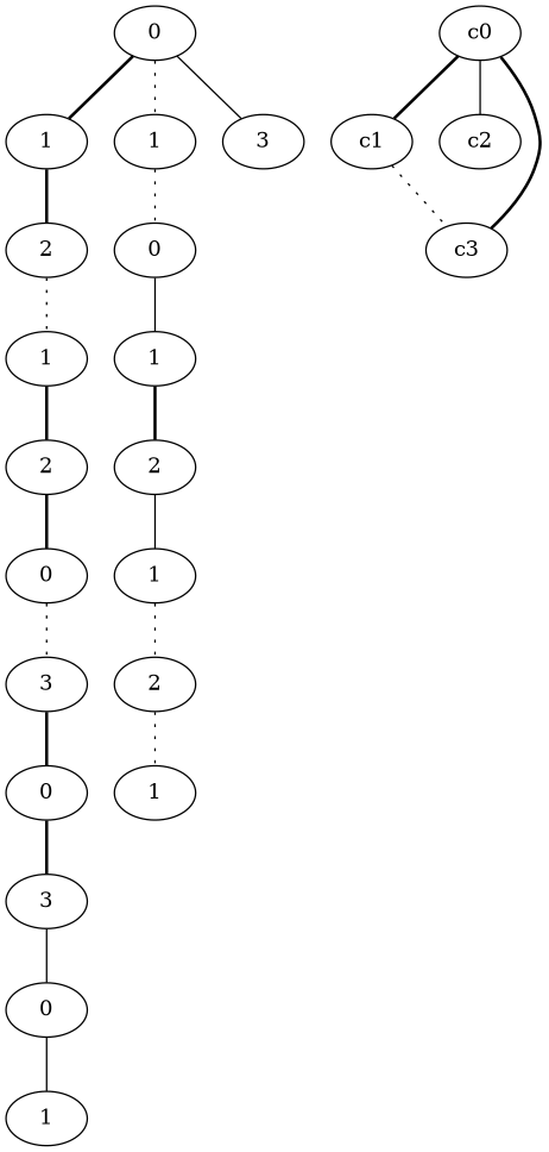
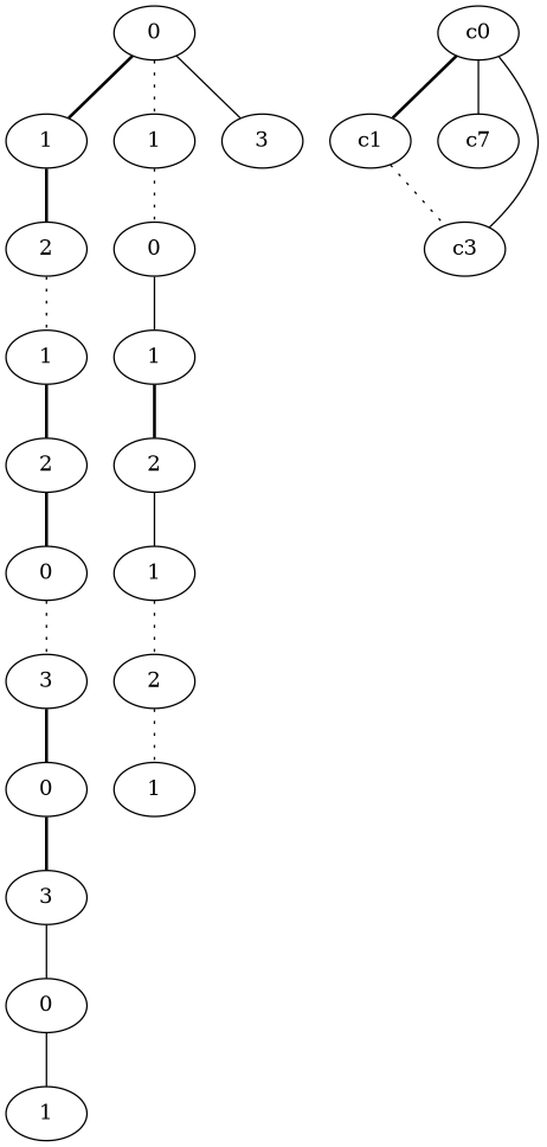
  graph {
    edge [style=bold]
    n1 [label=0]
    n2 [label=1]
    n3 [label=1]
    n4 [label=3]
    n5 [label=2]
    n6 [label=0]
    n7 [label=1]
    n8 [label=2]
    n9 [label=0]
    n10 [label=3]
    n11 [label=0]
    n12 [label=3]
    n13 [label=0]
    n14 [label=1]
    n15 [label=1]
    n16 [label=2]
    n17 [label=1]
    n18 [label=2]
    n19 [label=1]
    c0
    c1
-   c2
+   c2 [label=c7]
    c3
    n1 -- n2
    n1 -- n3 [style=dotted]
    n1 -- n4 [style=solid]
    n2 -- n5
    n3 -- n6 [style=dotted]
    n5 -- n7 [style=dotted]
    n6 -- n15 [style=solid]
    n7 -- n8
    n8 -- n9
    n9 -- n10 [style=dotted]
    n10 -- n11
    n11 -- n12
    n12 -- n13 [style=solid]
    n13 -- n14 [style=solid]
    n15 -- n16
    n16 -- n17 [style=solid]
    n17 -- n18 [style=dotted]
    n18 -- n19 [style=dotted]
    c0 -- c1
    c0 -- c2 [style=solid]
-   c0 -- c3
+   c0 -- c3 [style=solid]
    c1 -- c3 [style=dotted]
  }
